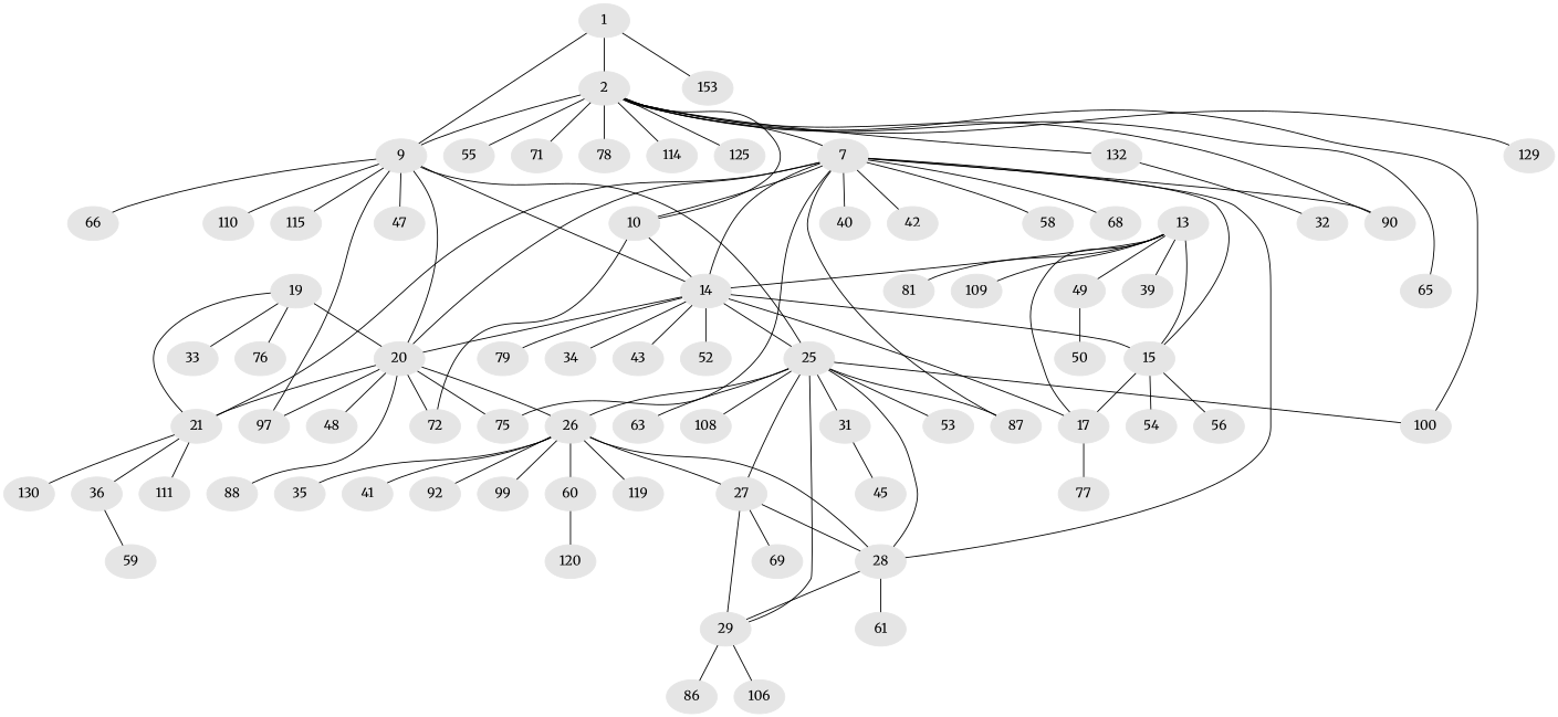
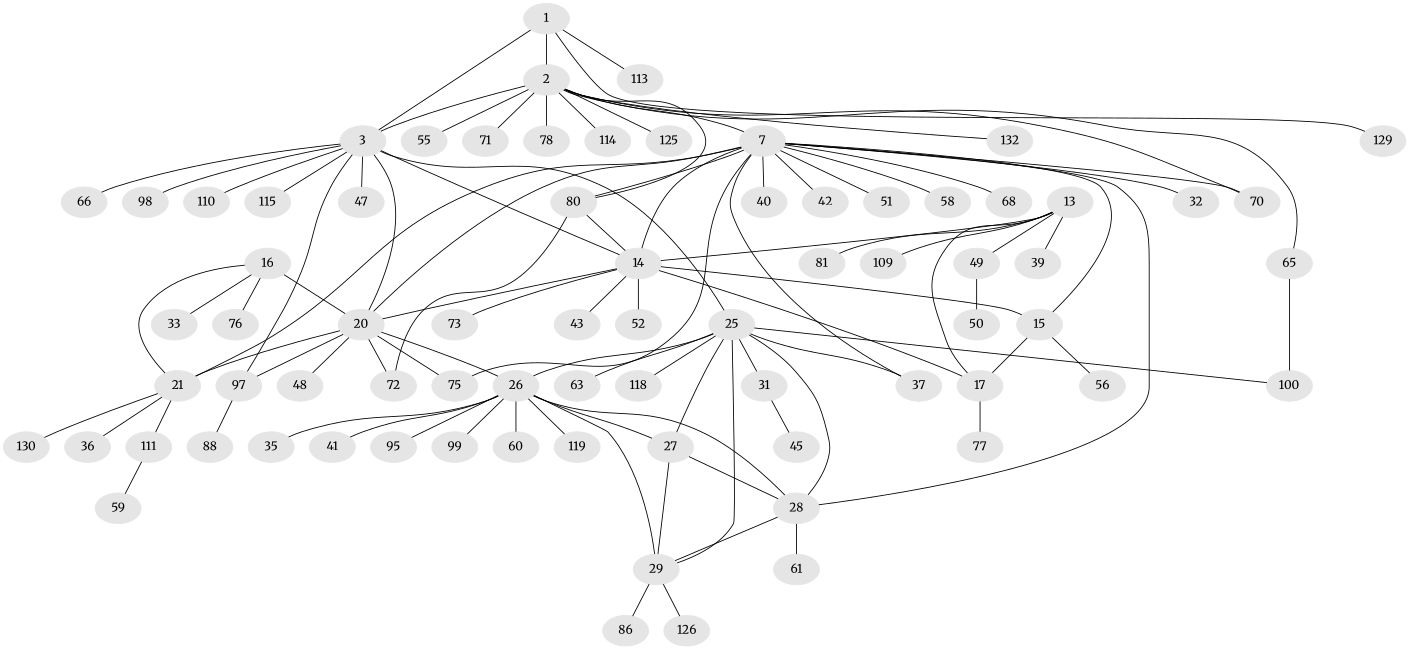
  graph {
    fontname=Merriweather
    node [color=gray90 fontname=Merriweather style=filled]
    edge [fontname=Merriweather]
    2 [super="+83+4"]
-   3 [super="+6" label=9]
+   3 [super="+6"]
    7 [super="+12+9+8"]
-   10
+   10 [label=80]
    55 [super="+74"]
    65
-   70 [label=90]
+   70
    71
    78
    100 [super="+105"]
    114
    125
    129
    132
    1
-   113 [label=153]
+   113
    14 [super="+16+93+112+107+127"]
    20 [super="+24+23+82+94+22"]
    25 [super="+38"]
    47
    66
    97
+   98
    110
    115
    15 [super="+85+84+117"]
    28
    32
-   37 [label=87]
+   37
    40
    42
+   51
    58
    68
    75
    21
    72
    17 [super="+89+104"]
-   34
    n40 [label=43]
    52
-   79
+   79 [label=73]
    26 [super="+30"]
    48
    88
    27
    29
    31 [super="+80"]
-   53 [super="+62"]
    63
-   108 [super="+118"]
-   54
+   108 [super="+118" label=118]
    56
    61
    13
    39
    49 [super="+64"]
    81
    109
    77
    50
-   19 [super="+87+126+57"]
+   19 [super="+87+126+57" label=16]
    33
    76
    36 [super="+102"]
    111
    130
    35
    41 [super="+46"]
    60
-   95 [label=92]
+   95
    99
    119
    59
-   69
    86
-   106
+   106 [label=126]
    45
-   120
    2 -- 3 [weight=6]
    2 -- 7
    2 -- 10
    2 -- 55
    2 -- 65
    2 -- 70
    2 -- 71
    2 -- 78
-   2 -- 100
+   65 -- 100
    2 -- 114
    2 -- 125
-   2 -- 129
+   1 -- 129
    2 -- 132
    3 -- 14
    3 -- 20
    3 -- 25
    3 -- 47
    3 -- 66
    3 -- 97
+   3 -- 98
    3 -- 110
    3 -- 115
    7 -- 10 [weight=5]
    7 -- 70
    7 -- 14
    7 -- 20 [weight=2]
    7 -- 15
    7 -- 28
-   132 -- 32
+   7 -- 32
    7 -- 37
    7 -- 40
    7 -- 42
+   7 -- 51
    7 -- 58
    7 -- 68
    7 -- 75
    7 -- 21
    10 -- 14
    10 -- 72
    1 -- 2 [weight=3]
    1 -- 3 [weight=2]
    1 -- 113
    14 -- 20
-   14 -- 25
    14 -- 15 [weight=3]
    14 -- 17 [weight=3]
-   14 -- 34
    14 -- n40
    14 -- 52
    14 -- 79
    20 -- 97
    20 -- 75
    20 -- 21 [weight=4]
    20 -- 72
    20 -- 26
    20 -- 48
-   20 -- 88
+   97 -- 88
    25 -- 100
    25 -- 28
    25 -- 37
    25 -- 26 [weight=2]
    25 -- 27
    25 -- 29
    25 -- 31
-   25 -- 53
    25 -- 63
    25 -- 108
    15 -- 17
-   15 -- 54
    15 -- 56
    28 -- 29
    28 -- 61
    21 -- 36
    21 -- 111
    21 -- 130
    17 -- 77
    26 -- 28 [weight=2]
    26 -- 27 [weight=2]
+   26 -- 29 [weight=2]
    26 -- 35
    26 -- 41
    26 -- 60
    26 -- 95
    26 -- 99
    26 -- 119
    27 -- 28
    27 -- 29
-   27 -- 69
    29 -- 86
    29 -- 106
    31 -- 45
    13 -- 14 [weight=3]
-   13 -- 15
    13 -- 17
    13 -- 39
    13 -- 49
    13 -- 81
    13 -- 109
    49 -- 50
    19 -- 20 [weight=4]
    19 -- 21
    19 -- 33
    19 -- 76
-   36 -- 59
-   60 -- 120
+   111 -- 59
  }
